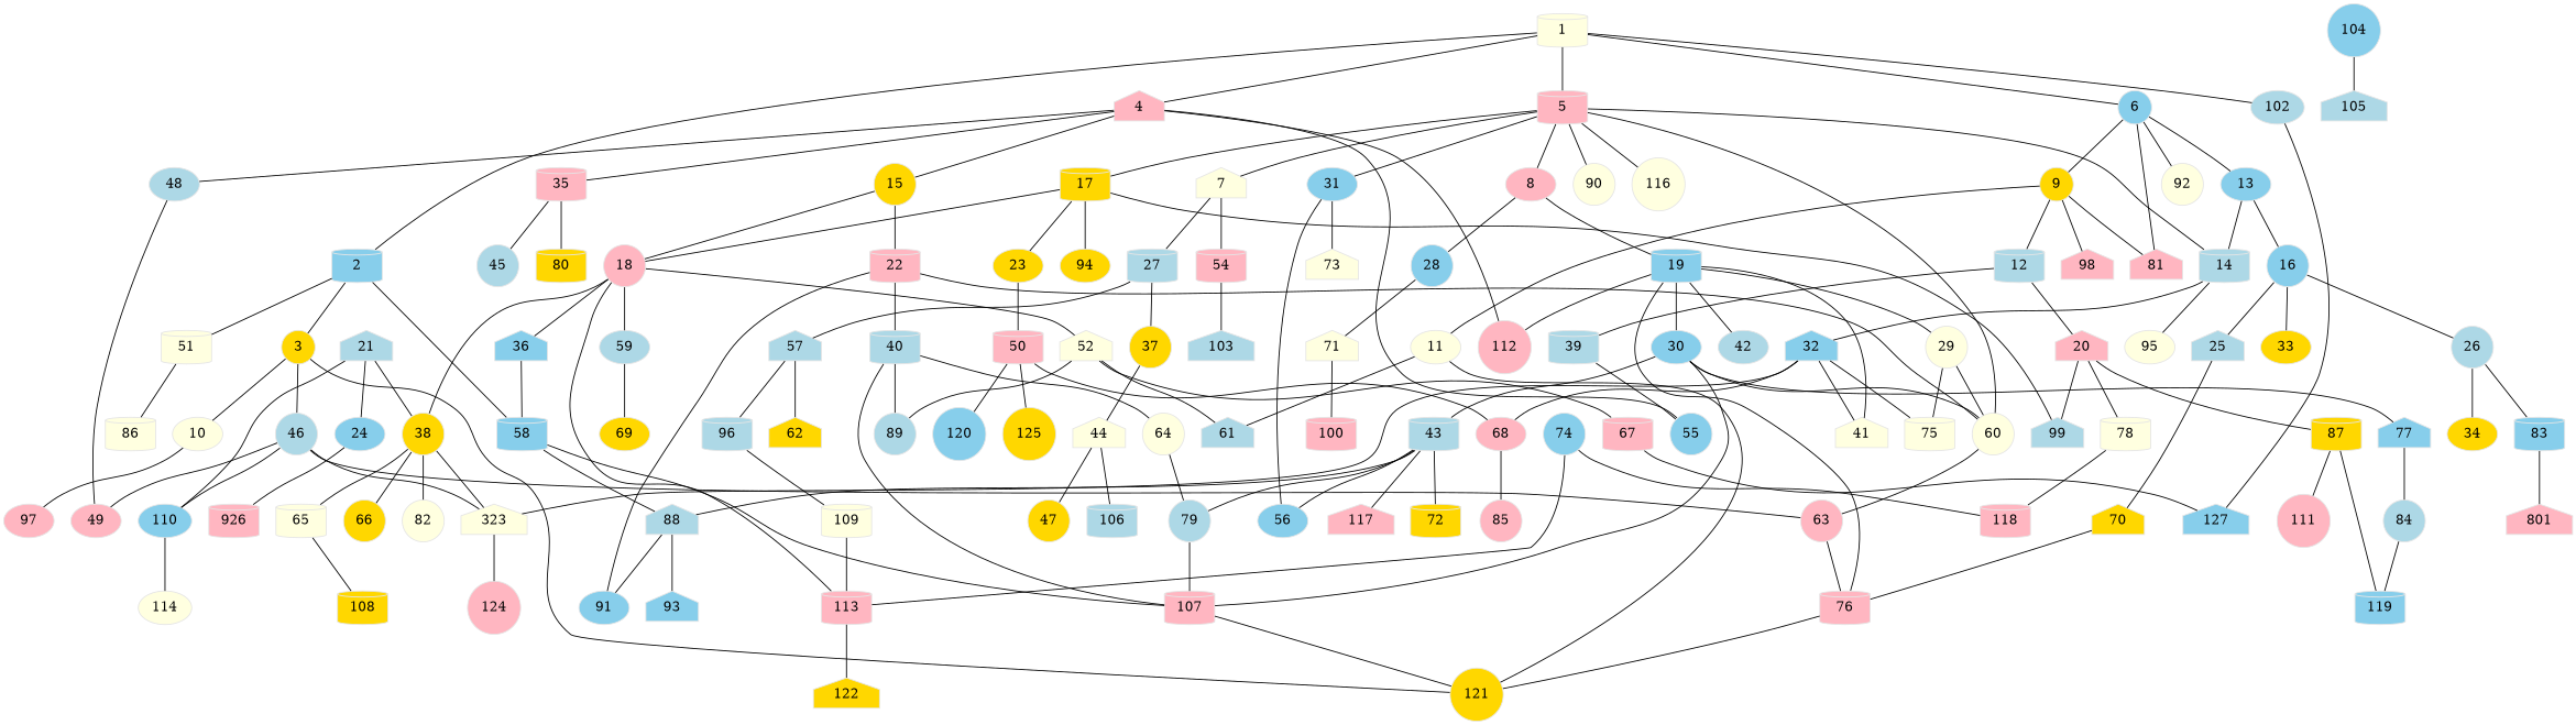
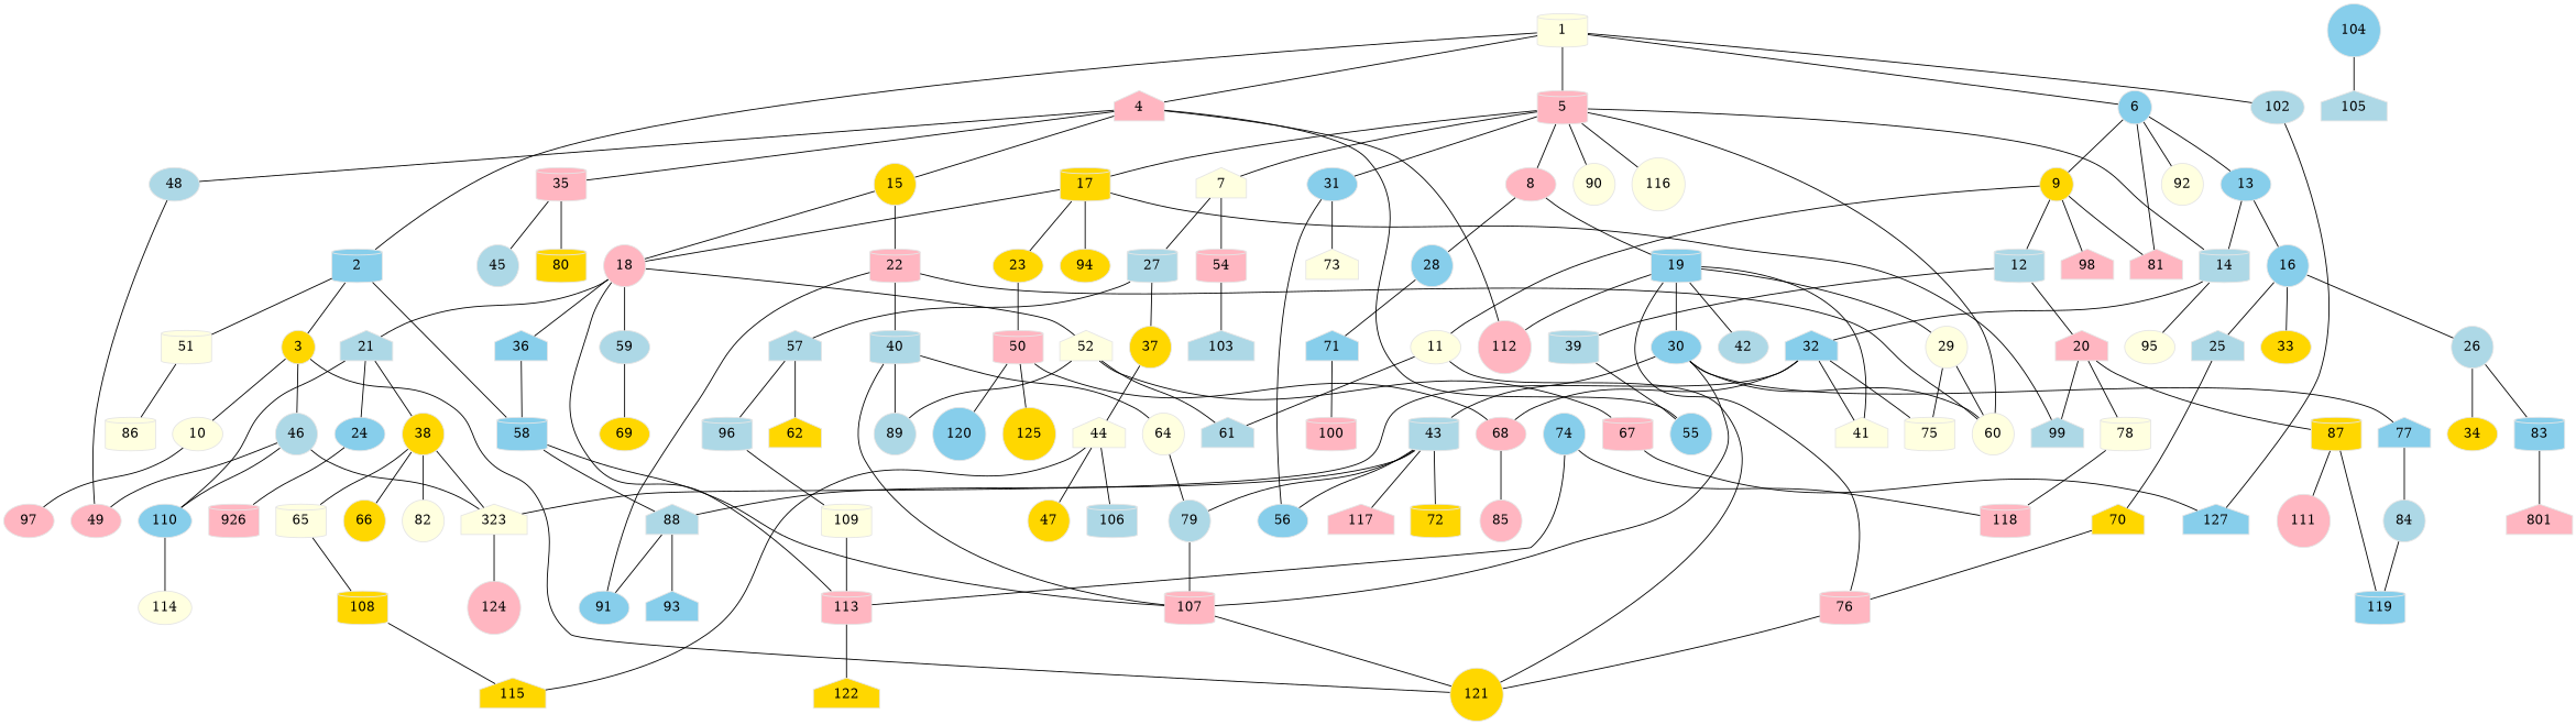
  graph {
    node [color=gray90 fillcolor=lightpink shape=cylinder style=filled]
    1 [fillcolor=lightyellow]
    2 [fillcolor=skyblue]
    4 [shape=house]
    5
    6 [fillcolor=skyblue shape=circle]
    102 [fillcolor=lightblue shape=ellipse]
    3 [fillcolor=gold shape=circle]
    51 [fillcolor=lightyellow]
    58 [fillcolor=skyblue]
    15 [fillcolor=gold shape=circle]
    35
    48 [fillcolor=lightblue shape=ellipse]
    55 [fillcolor=skyblue shape=circle]
    112 [shape=circle]
    7 [fillcolor=lightyellow shape=house]
    8 [shape=ellipse]
    14 [fillcolor=lightblue]
    17 [fillcolor=gold]
    31 [fillcolor=skyblue shape=ellipse]
    60 [fillcolor=lightyellow shape=circle]
    90 [fillcolor=lightyellow shape=circle]
    116 [fillcolor=lightyellow shape=circle]
    9 [fillcolor=gold shape=circle]
    13 [fillcolor=skyblue shape=ellipse]
    81 [shape=house]
    92 [fillcolor=lightyellow shape=circle]
    127 [fillcolor=skyblue shape=house]
    10 [fillcolor=lightyellow shape=ellipse]
    46 [fillcolor=lightblue shape=circle]
    121 [fillcolor=gold shape=circle]
    86 [fillcolor=lightyellow]
    107
    88 [fillcolor=lightblue shape=house]
    97 [shape=ellipse]
    110 [fillcolor=skyblue shape=ellipse]
    n36 [fillcolor=lightyellow label=323 shape=house]
    49 [shape=ellipse]
-   63 [shape=circle]
    18 [shape=circle]
    22
    45 [fillcolor=lightblue shape=circle]
    80 [fillcolor=gold]
    27 [fillcolor=lightblue]
    54
    19 [fillcolor=skyblue]
    28 [fillcolor=skyblue shape=circle]
    32 [fillcolor=skyblue shape=house]
    95 [fillcolor=lightyellow shape=ellipse]
    23 [fillcolor=gold shape=ellipse]
    94 [fillcolor=gold shape=ellipse]
    99 [fillcolor=lightblue shape=house]
    56 [fillcolor=skyblue shape=ellipse]
    73 [fillcolor=lightyellow shape=house]
    11 [fillcolor=lightyellow shape=ellipse]
    12 [fillcolor=lightblue]
    98 [shape=house]
    16 [fillcolor=skyblue shape=circle]
    37 [fillcolor=gold shape=circle]
    57 [fillcolor=lightblue shape=house]
    103 [fillcolor=lightblue shape=house]
    29 [fillcolor=lightyellow shape=circle]
    30 [fillcolor=skyblue shape=ellipse]
    41 [fillcolor=lightyellow shape=house]
    42 [fillcolor=lightblue shape=ellipse]
    76
-   71 [fillcolor=lightyellow shape=house]
+   71 [fillcolor=skyblue shape=house]
    61 [fillcolor=lightblue shape=house]
    20 [shape=house]
    39 [fillcolor=lightblue]
    78 [fillcolor=lightyellow]
    87 [fillcolor=gold]
    25 [fillcolor=lightblue shape=house]
    26 [fillcolor=lightblue shape=circle]
    33 [fillcolor=gold shape=ellipse]
    75 [fillcolor=lightyellow]
    68 [shape=ellipse]
    21 [fillcolor=lightblue shape=house]
    36 [fillcolor=skyblue shape=house]
    52 [fillcolor=lightyellow shape=house]
    59 [fillcolor=lightblue shape=ellipse]
    113
    40 [fillcolor=lightblue]
    91 [fillcolor=skyblue shape=ellipse]
    70 [fillcolor=gold shape=house]
    34 [fillcolor=gold shape=ellipse]
    83 [fillcolor=skyblue]
    50
    24 [fillcolor=skyblue shape=ellipse]
    38 [fillcolor=gold shape=circle]
    89 [fillcolor=lightblue shape=circle]
    67
    69 [fillcolor=gold shape=ellipse]
    122 [fillcolor=gold shape=house]
    43 [fillcolor=lightblue]
    77 [fillcolor=skyblue shape=house]
    118
    119 [fillcolor=skyblue]
    111 [shape=circle]
    n99 [label=926]
    65 [fillcolor=lightyellow]
    66 [fillcolor=gold shape=circle]
    82 [fillcolor=lightyellow shape=circle]
    114 [fillcolor=lightyellow shape=ellipse]
    64 [fillcolor=lightyellow shape=circle]
    120 [fillcolor=skyblue shape=circle]
    125 [fillcolor=gold shape=circle]
    n107 [label=801 shape=house]
    44 [fillcolor=lightyellow shape=house]
    62 [fillcolor=gold shape=house]
    96 [fillcolor=lightblue]
    100
    72 [fillcolor=gold]
    79 [fillcolor=lightblue shape=circle]
    117 [shape=house]
    84 [fillcolor=lightblue shape=circle]
    85 [shape=circle]
    124 [shape=circle]
+   115 [fillcolor=gold shape=house]
    47 [fillcolor=gold shape=circle]
    106 [fillcolor=lightblue]
    108 [fillcolor=gold]
    93 [fillcolor=skyblue shape=house]
    74 [fillcolor=skyblue shape=circle]
    104 [fillcolor=skyblue shape=circle]
    105 [fillcolor=lightblue shape=house]
    109 [fillcolor=lightyellow]
    1 -- 2
    1 -- 4
    1 -- 5
    1 -- 6
    1 -- 102
    2 -- 3
    2 -- 51
    2 -- 58
    4 -- 15
    4 -- 35
    4 -- 48
    4 -- 55
    4 -- 112
    5 -- 7
    5 -- 8
    5 -- 14
    5 -- 17
    5 -- 31
    5 -- 60
    5 -- 90
    5 -- 116
    6 -- 9
    6 -- 13
    6 -- 81
    6 -- 92
    102 -- 127
    3 -- 10
    3 -- 46
    3 -- 121
    51 -- 86
    58 -- 107
    58 -- 88
    15 -- 18
    15 -- 22
    35 -- 45
    35 -- 80
    48 -- 49
    7 -- 27
    7 -- 54
    8 -- 19
    8 -- 28
    14 -- 32
    14 -- 95
    17 -- 18
    17 -- 23
    17 -- 94
    17 -- 99
    31 -- 56
    31 -- 73
-   60 -- 63
    9 -- 81
    9 -- 11
    9 -- 12
    9 -- 98
    13 -- 14
    13 -- 16
    10 -- 97
    46 -- 110
    46 -- n36
    46 -- 49
-   46 -- 63
    107 -- 121
    88 -- 91
    88 -- 93
    110 -- 114
    n36 -- 124
-   63 -- 76
-   18 -- 38
+   18 -- 21
    18 -- 36
    18 -- 52
    18 -- 59
    18 -- 113
    22 -- 60
    22 -- 40
    22 -- 91
    27 -- 37
    27 -- 57
    54 -- 103
    19 -- 112
    19 -- 29
    19 -- 30
    19 -- 41
    19 -- 42
    19 -- 76
    28 -- 71
    32 -- n36
    32 -- 41
    32 -- 75
    32 -- 68
    23 -- 50
    11 -- 121
    11 -- 61
    12 -- 20
    12 -- 39
    16 -- 25
    16 -- 26
    16 -- 33
    37 -- 44
    57 -- 62
    57 -- 96
    29 -- 60
    29 -- 75
    30 -- 60
    30 -- 107
    30 -- 43
    30 -- 77
    76 -- 121
    71 -- 100
    20 -- 99
    20 -- 78
    20 -- 87
    39 -- 55
    78 -- 118
    87 -- 119
    87 -- 111
    25 -- 70
    26 -- 34
    26 -- 83
    68 -- 85
    21 -- 110
    21 -- 24
    21 -- 38
    36 -- 58
    52 -- 61
    52 -- 89
    52 -- 67
    59 -- 69
    113 -- 122
    40 -- 107
    40 -- 89
    40 -- 64
    70 -- 76
    83 -- n107
    50 -- 68
    50 -- 120
    50 -- 125
    24 -- n99
    38 -- n36
    38 -- 65
    38 -- 66
    38 -- 82
    67 -- 127
    43 -- 88
    43 -- 56
    43 -- 72
    43 -- 79
    43 -- 117
    77 -- 84
    65 -- 108
    64 -- 79
+   44 -- 115
    44 -- 47
    44 -- 106
    96 -- 109
    79 -- 107
    84 -- 119
+   108 -- 115
    74 -- 113
    74 -- 118
    104 -- 105
    109 -- 113
  }
